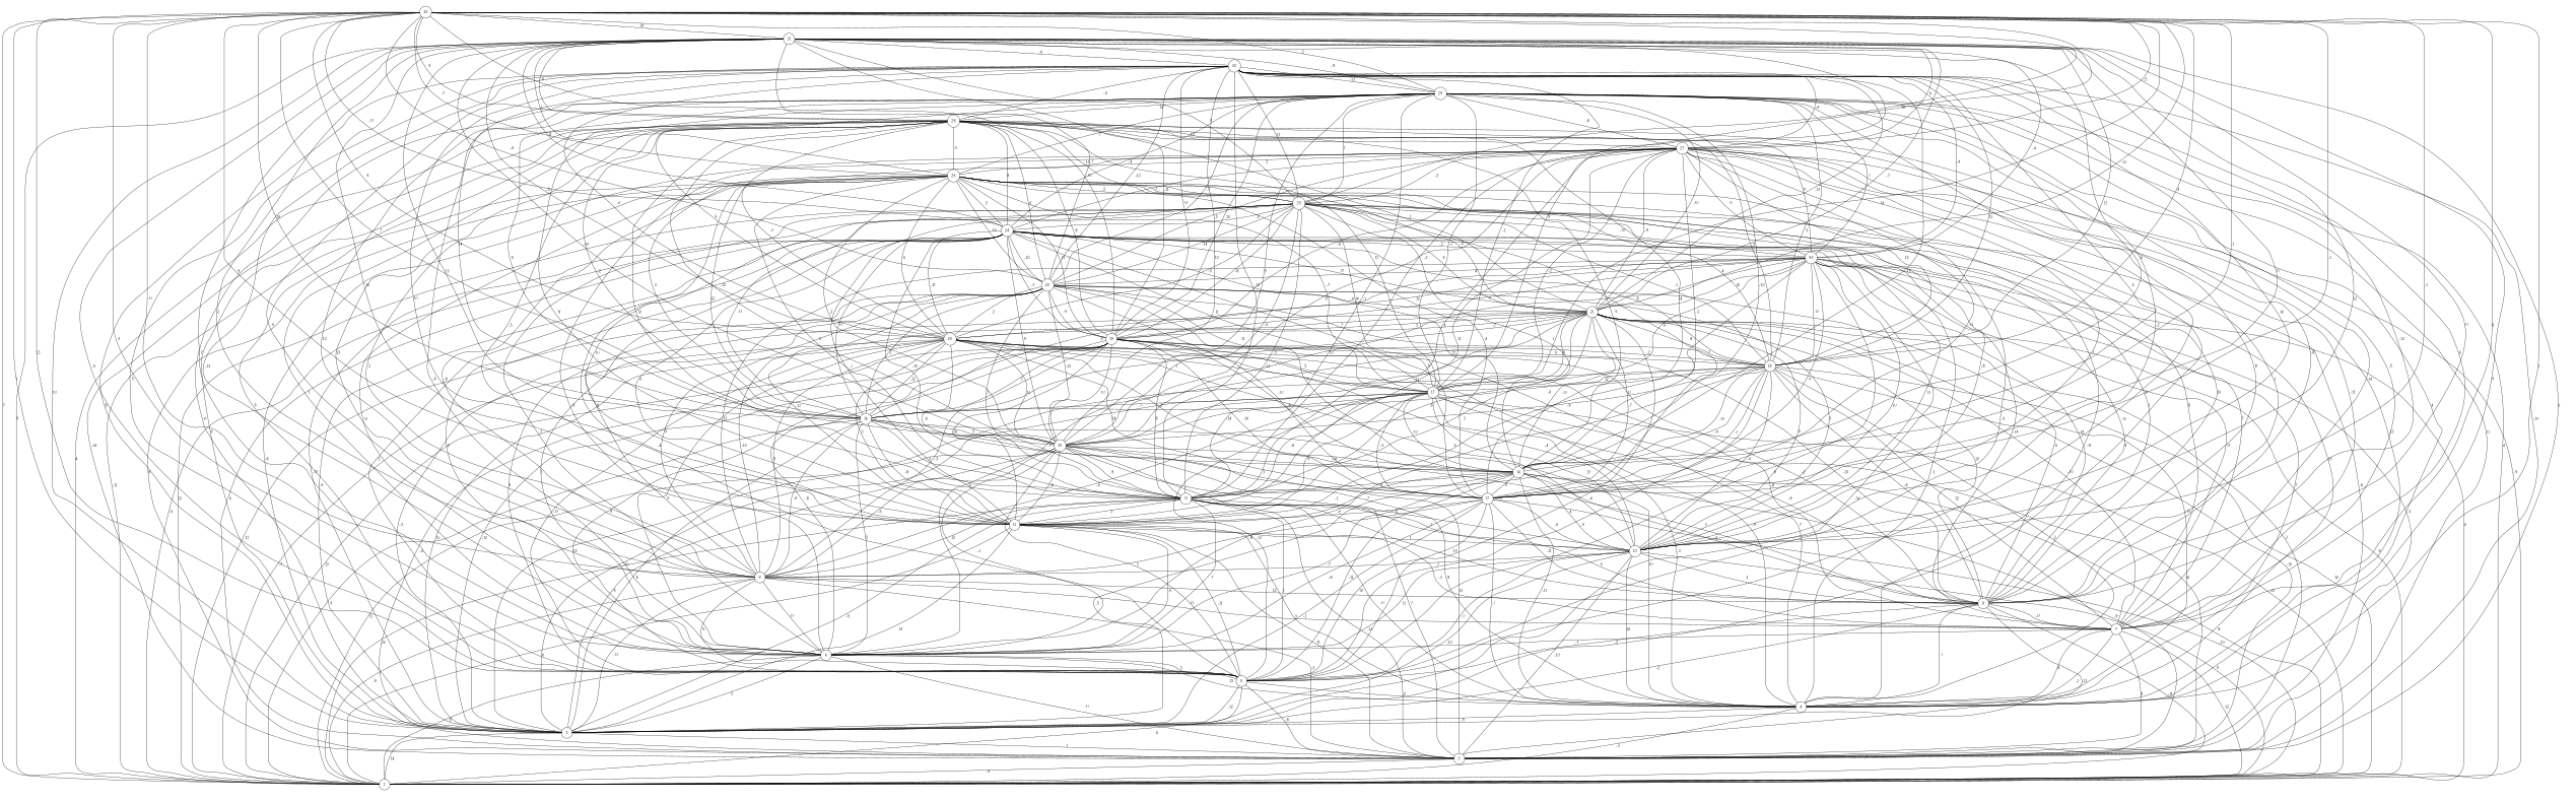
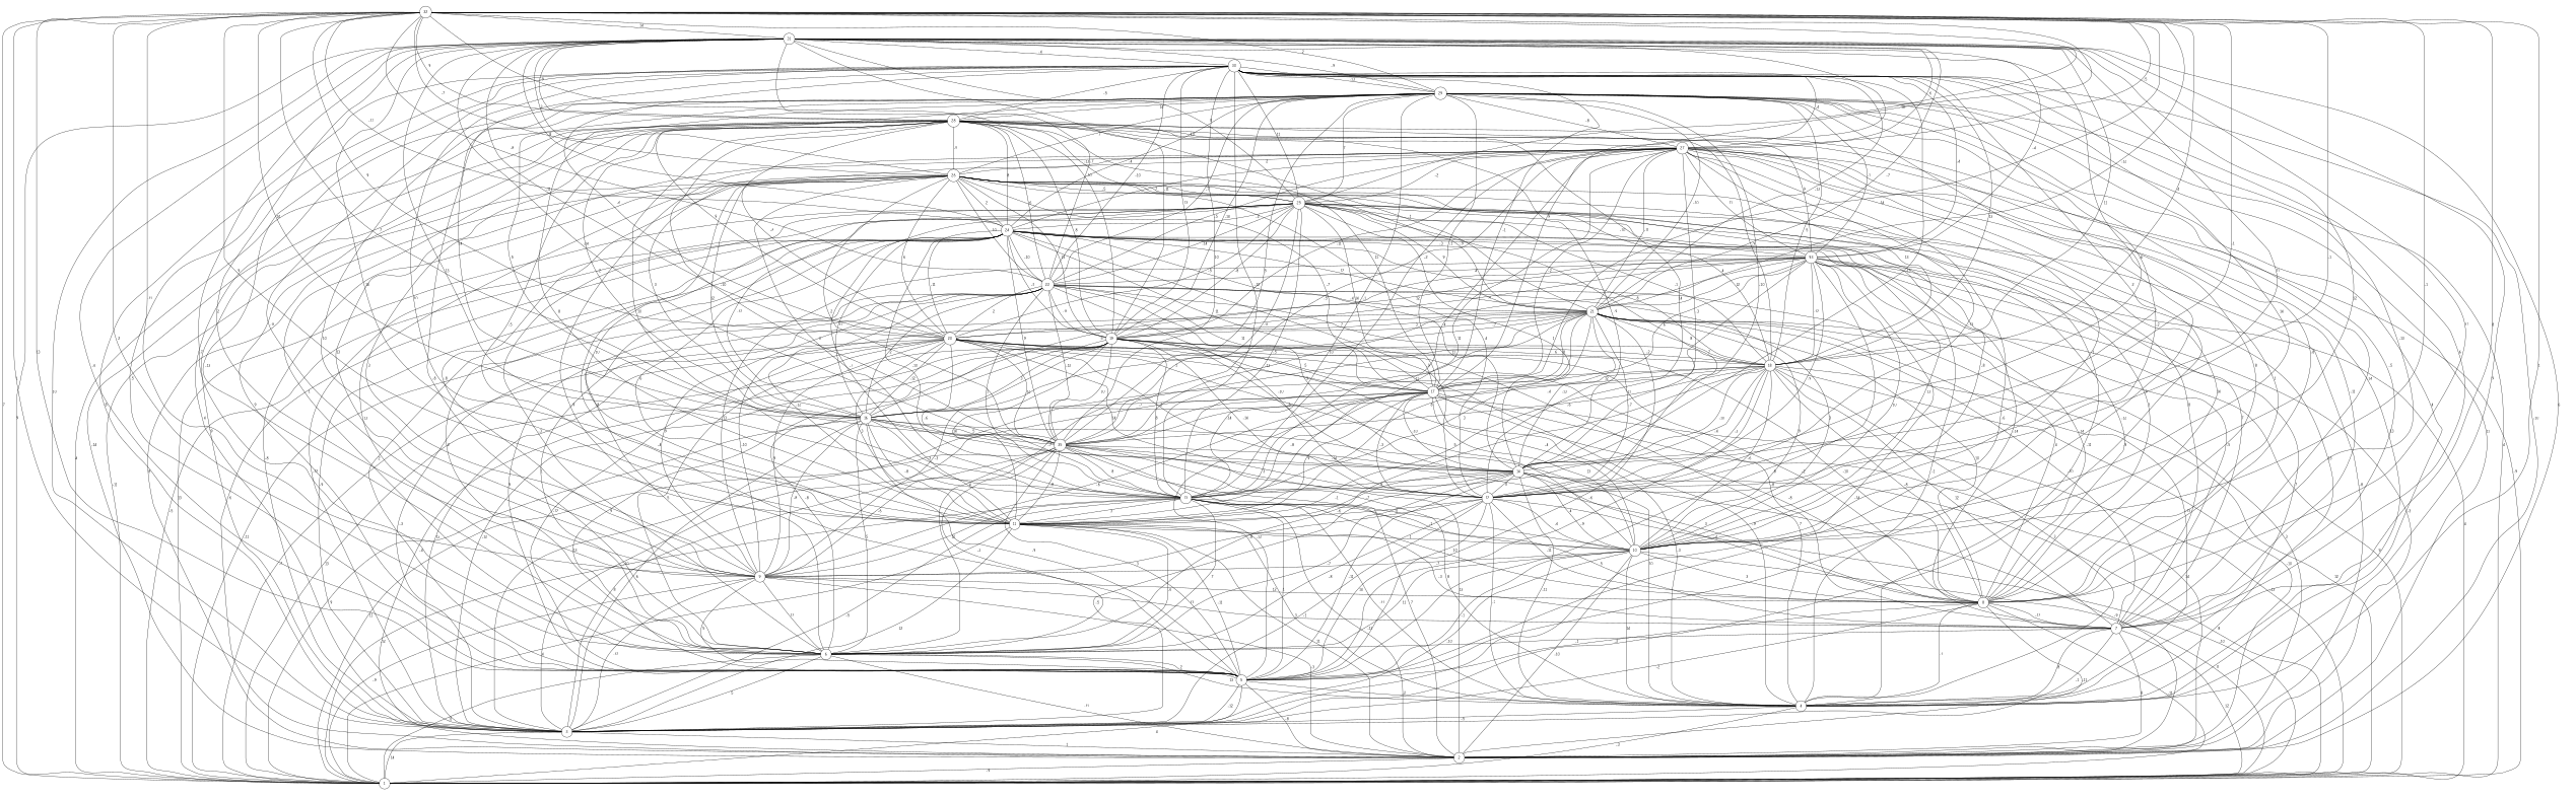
  graph {
    fontname="Comic Neue"
    node [fontname="Comic Neue" shape=circle]
    edge [fontname="Comic Neue"]
    32
    1
    3
    4
    5
    6
    7
    9
    10
    11
    12
    13
    14
    n14 [label=35]
    16
    17
    18
    19
    20
    21
    22
    24
    25
    26
    27
    28
    29
    31
    2
    8
    n31 [label=93]
    30
    32 -- 1 [label=7]
    32 -- 3 [label=1]
    32 -- 4 [label=1]
    32 -- 5 [label=13]
    32 -- 6 [label=2]
    32 -- 7 [label=8]
    32 -- 9 [label=-11]
    32 -- 10 [label=-1]
    32 -- 11 [label=9]
    32 -- 12 [label=-1]
    32 -- 13 [label=-2]
    32 -- 14 [label=-1]
    32 -- n14 [label=7]
    32 -- 16 [label=14]
    32 -- 17 [label=14]
    32 -- 18 [label=4]
    32 -- 19 [label=10]
    32 -- 20 [label=9]
    32 -- 21 [label=-12]
    32 -- 22 [label=-8]
    32 -- 24 [label=-12]
    32 -- 25 [label=14]
    32 -- 26 [label=-7]
    32 -- 27 [label=-5]
    32 -- 28 [label=9]
    32 -- 29 [label=2]
    32 -- 31 [label=14]
    3 -- 1 [label=14]
    3 -- 2 [label=1]
    4 -- 1 [label=-3]
    4 -- 3 [label=-5]
    5 -- 1 [label=4]
    5 -- 3 [label=-12]
    5 -- 4 [label=-2]
    5 -- 2 [label=-8]
    6 -- 1 [label=11]
    6 -- 3 [label=5]
    6 -- 4 [label=13]
    6 -- 5 [label=2]
    6 -- 2 [label=-11]
    7 -- 1 [label=12]
    7 -- 3 [label=-1]
    7 -- 4 [label=8]
    7 -- 6 [label=-1]
    7 -- 2 [label=8]
    9 -- 1 [label=-9]
    9 -- 3 [label=-12]
    9 -- 5 [label=5]
    9 -- 6 [label=13]
    9 -- 7 [label=13]
    9 -- 2 [label=-3]
    9 -- 8 [label=12]
    10 -- 1 [label=11]
    10 -- 3 [label=-10]
    10 -- 4 [label=14]
    10 -- 5 [label=-1]
    10 -- 6 [label=11]
    10 -- 9 [label=-7]
    10 -- 2 [label=-10]
    10 -- 8 [label=3]
    11 -- 1 [label=4]
    11 -- 3 [label=12]
    11 -- 4 [label=3]
    11 -- 5 [label=-11]
    11 -- 6 [label=-6]
    11 -- 7 [label=-3]
    11 -- 10 [label=1]
    11 -- 2 [label=11]
    12 -- 1 [label=-10]
    12 -- 3 [label=-1]
    12 -- 4 [label=-2]
    12 -- 5 [label=14]
    12 -- 6 [label=-8]
    12 -- 9 [label=-8]
    12 -- 10 [label=-6]
    12 -- 11 [label=11]
    12 -- 8 [label=-11]
    13 -- 1 [label=-12]
    13 -- 3 [label=-5]
    13 -- 4 [label=-11]
    13 -- 5 [label=1]
    13 -- 6 [label=7]
    13 -- 7 [label=5]
    13 -- 9 [label=12]
    13 -- 10 [label=-1]
    13 -- 11 [label=3]
    13 -- 2 [label=-13]
    13 -- 8 [label=10]
    14 -- 1 [label=8]
    14 -- 3 [label=-5]
    14 -- 4 [label=-11]
    14 -- 5 [label=-11]
    14 -- 6 [label=-7]
    14 -- 10 [label=4]
    14 -- 11 [label=-7]
    14 -- 12 [label=11]
    14 -- 13 [label=9]
    14 -- 2 [label=-9]
    14 -- 8 [label=-4]
    n14 -- 1 [label=11]
    n14 -- 3 [label=8]
    n14 -- 4 [label=8]
    n14 -- 5 [label=3]
    n14 -- 6 [label=-2]
    n14 -- 9 [label=-6]
    n14 -- 10 [label=-1]
    n14 -- 11 [label=-8]
    n14 -- 12 [label=3]
    n14 -- 13 [label=8]
    n14 -- 14 [label=-14]
    n14 -- 2 [label=7]
    n14 -- 8 [label=3]
    16 -- 1 [label=9]
    16 -- 3 [label=6]
    16 -- 4 [label=10]
+   16 -- 5 [label=-9]
    16 -- 6 [label=5]
    16 -- 9 [label=-8]
    16 -- 11 [label=-8]
    16 -- 13 [label=-3]
    16 -- 14 [label=-7]
    16 -- n14 [label=5]
    16 -- 2 [label=13]
    17 -- 1 [label=-13]
    17 -- 3 [label=-10]
    17 -- 4 [label=-3]
    17 -- 5 [label=-13]
    17 -- 9 [label=-6]
    17 -- 10 [label=13]
    17 -- 11 [label=9]
    17 -- 12 [label=-3]
    17 -- 13 [label=-8]
    17 -- 14 [label=-10]
    17 -- n14 [label=-14]
    17 -- 16 [label=-7]
    17 -- 2 [label=14]
    17 -- 8 [label=-8]
    18 -- 1 [label=12]
    18 -- 3 [label=13]
    18 -- 4 [label=3]
    18 -- 5 [label=-9]
    18 -- 6 [label=-6]
    18 -- 7 [label=12]
    18 -- 10 [label=-6]
    18 -- 12 [label=-3]
    18 -- 13 [label=-4]
    18 -- 14 [label=-10]
    18 -- n14 [label=-6]
    18 -- 16 [label=-4]
    18 -- 17 [label=12]
    18 -- 2 [label=-10]
    18 -- 8 [label=-8]
    19 -- 1 [label=13]
    19 -- 3 [label=-12]
    19 -- 4 [label=7]
    19 -- 5 [label=9]
    19 -- 6 [label=-8]
    19 -- 9 [label=-3]
    19 -- 10 [label=-4]
    19 -- 11 [label=14]
    19 -- 12 [label=-14]
    19 -- 13 [label=8]
    19 -- 14 [label=-8]
    19 -- n14 [label=10]
    19 -- 16 [label=3]
    19 -- 17 [label=5]
    19 -- 18 [label=-2]
    19 -- 2 [label=-4]
    19 -- 8 [label=-10]
    20 -- 1 [label=-7]
    20 -- 3 [label=12]
    20 -- 4 [label=-9]
    20 -- 5 [label=-12]
    20 -- 6 [label=5]
    20 -- 7 [label=-8]
    20 -- 9 [label=9]
    20 -- 10 [label=5]
    20 -- 11 [label=3]
    20 -- 12 [label=14]
    20 -- 13 [label=-6]
    20 -- 14 [label=2]
    20 -- n14 [label=12]
    20 -- 16 [label=-12]
    20 -- 17 [label=-13]
    20 -- 18 [label=6]
    20 -- 8 [label=-2]
    21 -- 1 [label=9]
    21 -- 3 [label=-3]
    21 -- 4 [label=-13]
    21 -- 5 [label=-6]
    21 -- 6 [label=4]
    21 -- 7 [label=-10]
    21 -- 9 [label=-10]
    21 -- 10 [label=9]
    21 -- 11 [label=3]
    21 -- 12 [label=-7]
    21 -- 13 [label=8]
    21 -- 14 [label=-13]
    21 -- n14 [label=-11]
    21 -- 16 [label=1]
    21 -- 17 [label=8]
    21 -- 18 [label=8]
    21 -- 19 [label=-7]
    21 -- 20 [label=3]
    21 -- 2 [label=3]
    21 -- 8 [label=10]
    22 -- 1 [label=-11]
    22 -- 5 [label=9]
    22 -- 6 [label=1]
    22 -- 9 [label=9]
    22 -- 10 [label=3]
    22 -- 11 [label=-12]
    22 -- 12 [label=-10]
    22 -- 13 [label=1]
    22 -- 14 [label=3]
    22 -- n14 [label=-12]
    22 -- 16 [label=2]
    22 -- 17 [label=11]
    22 -- 18 [label=7]
    22 -- 19 [label=-11]
    22 -- 20 [label=2]
    22 -- 21 [label=-4]
    22 -- 8 [label=4]
    24 -- 1 [label=-5]
    24 -- 3 [label=-9]
    24 -- 4 [label=-1]
    24 -- 5 [label=2]
    24 -- 6 [label=2]
    24 -- 7 [label=-14]
    24 -- 9 [label=8]
    24 -- 10 [label=13]
    24 -- 11 [label=6]
    24 -- 12 [label=-9]
    24 -- 13 [label=-10]
    24 -- 14 [label=11]
    24 -- n14 [label=9]
    24 -- 16 [label=11]
    24 -- 17 [label=11]
    24 -- 18 [label=8]
    24 -- 19 [label=-5]
    24 -- 20 [label=-11]
    24 -- 21 [label=12]
    24 -- 22 [label=-10]
    24 -- 2 [label=6]
    24 -- 8 [label=-12]
    24 -- n31 [label=-3]
    25 -- 1 [label=13]
    25 -- 3 [label=-12]
    25 -- 4 [label=13]
    25 -- 5 [label=-4]
    25 -- 6 [label=-3]
    25 -- 7 [label=7]
    25 -- 11 [label=-7]
    25 -- 12 [label=7]
    25 -- 13 [label=-5]
    25 -- 14 [label=1]
    25 -- n14 [label=-11]
    25 -- 16 [label=-12]
    25 -- 17 [label=14]
    25 -- 18 [label=-1]
    25 -- 19 [label=-8]
    25 -- 20 [label=-5]
    25 -- 21 [label=9]
    25 -- 22 [label=-14]
    25 -- 24 [label=-2]
    25 -- 2 [label=-8]
    25 -- 8 [label=1]
    25 -- n31 [label=-10]
    26 -- 1 [label=-11]
    26 -- 3 [label=-8]
    26 -- 4 [label=-11]
    26 -- 6 [label=13]
    26 -- 7 [label=8]
    26 -- 9 [label=-8]
    26 -- 10 [label=-8]
    26 -- 11 [label=10]
    26 -- 12 [label=4]
    26 -- 13 [label=3]
    26 -- n14 [label=2]
    26 -- 16 [label=12]
    26 -- 17 [label=-7]
    26 -- 18 [label=4]
    26 -- 19 [label=13]
    26 -- 20 [label=6]
    26 -- 21 [label=-9]
    26 -- 22 [label=10]
    26 -- 24 [label=2]
    26 -- 25 [label=-5]
    26 -- 2 [label=8]
    26 -- 8 [label=14]
    27 -- 1 [label=-9]
    27 -- 3 [label=-9]
    27 -- 4 [label=-13]
    27 -- 5 [label=-6]
    27 -- 6 [label=-9]
    27 -- 7 [label=-11]
    27 -- 9 [label=3]
    27 -- 10 [label=1]
    27 -- 11 [label=11]
    27 -- 12 [label=-13]
    27 -- 13 [label=4]
    27 -- 14 [label=-3]
    27 -- n14 [label=-5]
    27 -- 16 [label=3]
    27 -- 17 [label=-2]
    27 -- 18 [label=13]
    27 -- 19 [label=-11]
    27 -- 21 [label=-11]
    27 -- 22 [label=-5]
    27 -- 24 [label=7]
    27 -- 25 [label=-2]
    27 -- 26 [label=2]
    27 -- 8 [label=1]
    27 -- n31 [label=11]
    28 -- 1 [label=4]
    28 -- 3 [label=9]
    28 -- 5 [label=9]
    28 -- 6 [label=1]
    28 -- 7 [label=-14]
    28 -- 9 [label=13]
    28 -- 11 [label=-5]
    28 -- 12 [label=-9]
    28 -- 13 [label=10]
    28 -- 14 [label=14]
    28 -- n14 [label=-10]
    28 -- 16 [label=-2]
    28 -- 17 [label=11]
    28 -- 18 [label=-9]
    28 -- 19 [label=8]
    28 -- 20 [label=-6]
    28 -- 21 [label=-1]
    28 -- 22 [label=6]
    28 -- 24 [label=8]
    28 -- 25 [label=-13]
    28 -- 26 [label=-5]
    28 -- 27 [label=13]
    28 -- 2 [label=-14]
    28 -- 8 [label=8]
    28 -- n31 [label=9]
    29 -- 1 [label=4]
    29 -- 3 [label=4]
    29 -- 4 [label=4]
    29 -- 5 [label=9]
    29 -- 6 [label=-8]
    29 -- 7 [label=-5]
    29 -- 9 [label=10]
    29 -- 10 [label=-2]
    29 -- 11 [label=8]
    29 -- 13 [label=-1]
    29 -- 14 [label=-10]
    29 -- n14 [label=5]
    29 -- 16 [label=5]
    29 -- 17 [label=-1]
    29 -- 18 [label=5]
    29 -- 19 [label=-14]
    29 -- 20 [label=9]
    29 -- 21 [label=-10]
    29 -- 22 [label=-7]
    29 -- 24 [label=-4]
    29 -- 25 [label=7]
    29 -- 26 [label=7]
    29 -- 27 [label=-8]
    29 -- 28 [label=14]
    29 -- 2 [label=11]
    29 -- 8 [label=-8]
    29 -- n31 [label=-1]
    31 -- 1 [label=9]
    31 -- 3 [label=10]
    31 -- 4 [label=9]
    31 -- 5 [label=-6]
    31 -- 6 [label=-7]
    31 -- 9 [label=2]
    31 -- 10 [label=12]
    31 -- 11 [label=14]
    31 -- 12 [label=11]
    31 -- 13 [label=13]
    31 -- 14 [label=-6]
    31 -- n14 [label=-14]
    31 -- 17 [label=9]
    31 -- 18 [label=11]
    31 -- 19 [label=-11]
    31 -- 20 [label=-11]
    31 -- 21 [label=-7]
    31 -- 22 [label=-7]
    31 -- 24 [label=8]
    31 -- 25 [label=11]
    31 -- 26 [label=3]
    31 -- 27 [label=6]
    31 -- 28 [label=-9]
    31 -- 29 [label=-9]
    31 -- 2 [label=6]
    31 -- 8 [label=13]
    31 -- n31 [label=-4]
    31 -- 30 [label=-4]
    2 -- 1 [label=-9]
    8 -- 1 [label=-11]
    8 -- 3 [label=-2]
    8 -- 4 [label=-1]
    8 -- 5 [label=-2]
    8 -- 7 [label=-13]
    8 -- 2 [label=-11]
    n31 -- 1 [label=4]
    n31 -- 3 [label=-14]
    n31 -- 4 [label=7]
    n31 -- 5 [label=8]
    n31 -- 7 [label=-5]
    n31 -- 9 [label=13]
    n31 -- 10 [label=10]
    n31 -- 11 [label=11]
    n31 -- 12 [label=-9]
    n31 -- n14 [label=10]
    n31 -- 16 [label=5]
    n31 -- 17 [label=6]
    n31 -- 18 [label=-12]
    n31 -- 19 [label=-5]
    n31 -- 20 [label=12]
    n31 -- 21 [label=12]
    n31 -- 22 [label=4]
    n31 -- 2 [label=-3]
    n31 -- 8 [label=-14]
    30 -- 3 [label=8]
    30 -- 5 [label=-5]
    30 -- 6 [label=-13]
    30 -- 7 [label=6]
    30 -- 9 [label=-11]
    30 -- 10 [label=14]
    30 -- 11 [label=10]
    30 -- 12 [label=2]
    30 -- 13 [label=-12]
    30 -- 14 [label=-13]
    30 -- n14 [label=10]
    30 -- 16 [label=14]
    30 -- 17 [label=-1]
    30 -- 18 [label=13]
    30 -- 19 [label=13]
    30 -- 20 [label=-6]
    30 -- 21 [label=-13]
    30 -- 22 [label=-10]
    30 -- 25 [label=11]
    30 -- 27 [label=-4]
    30 -- 28 [label=-5]
    30 -- 29 [label=-13]
    30 -- 2 [label=-10]
    30 -- 8 [label=-13]
    30 -- n31 [label=-4]
  }
